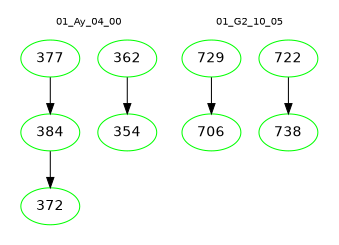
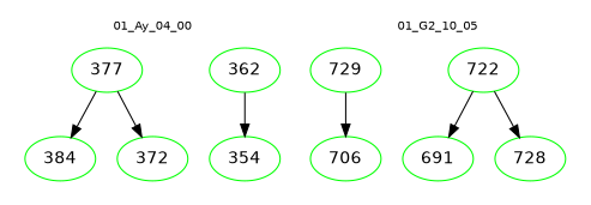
  digraph {
    fontname="DejaVu Sans"
    node [color=green fontname="DejaVu Sans"]
    edge [color=black fontname="DejaVu Sans"]
    n1 [label=362]
    n2 [label=354]
    n3 [label=377]
    n4 [label=384]
    n5 [label=372]
    n6 [label=722]
-   n8 [label=738]
+   n7 [label=691]
+   n8 [label=728]
    n9 [label=729]
    n10 [label=706]
    subgraph cluster_1 {
      color=white
      fontsize=10
      label="01_Ay_04_00"
      n1
      n2
      n3
      n4
      n5
    }
    subgraph cluster_2 {
      color=white
      fontsize=10
      label="01_G2_10_05"
      n6
+     n7
      n8
      n9
      n10
    }
    n1 -> n2
    n3 -> n4
-   n4 -> n5
+   n3 -> n5
+   n6 -> n7
    n6 -> n8
    n9 -> n10
  }
